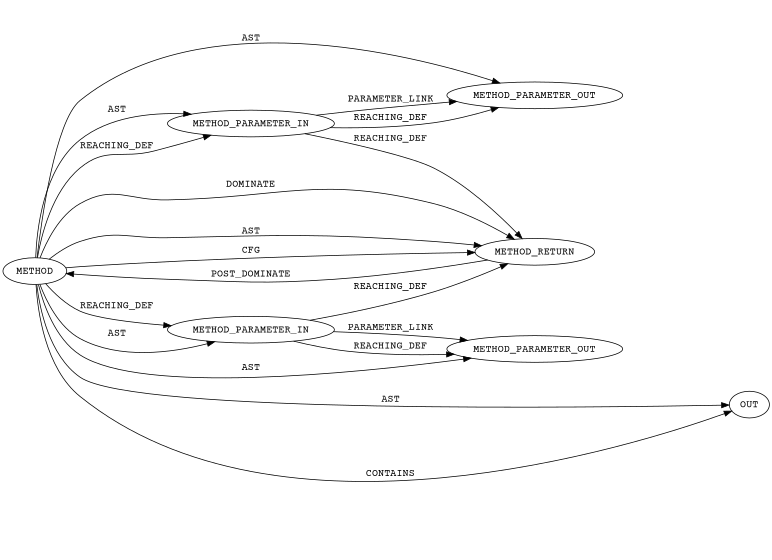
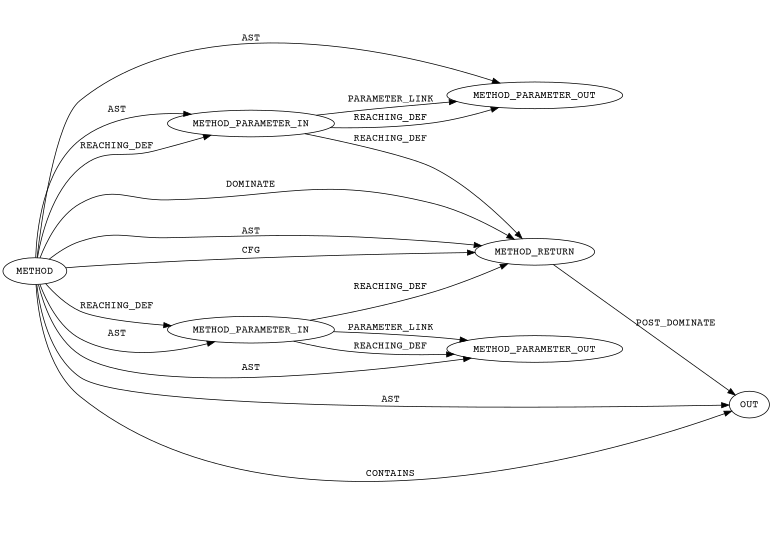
  digraph {
    fontname="Courier Prime"
    rankdir=LR
    node [CODE=p1 EVALUATION_STRATEGY=BY_VALUE IS_VARIADIC=false ORDER=1 TYPE_FULL_NAME=ANY fontname="Courier Prime"]
    edge [fontname="Courier Prime"]
    n1 [INDEX=1 NAME=p1 label=METHOD_PARAMETER_OUT]
    n2 [CODE=p2 INDEX=2 NAME=p2 ORDER=2 label=METHOD_PARAMETER_OUT]
    n3 [ARGUMENT_INDEX=1 CODE="<empty>" label=OUT EVALUATION_STRATEGY="" IS_VARIADIC=""]
    n4 [CODE=RET ORDER=2 label=METHOD_RETURN IS_VARIADIC=""]
    n5 [AST_PARENT_FULL_NAME="<global>" AST_PARENT_TYPE=NAMESPACE_BLOCK CODE="<empty>" FILENAME="<empty>" FULL_NAME="<operator>.indirectFieldAccess" IS_EXTERNAL=true NAME="<operator>.indirectFieldAccess" ORDER=0 label=METHOD EVALUATION_STRATEGY="" IS_VARIADIC="" TYPE_FULL_NAME=""]
    n6 [CODE=p2 INDEX=2 NAME=p2 ORDER=2 label=METHOD_PARAMETER_IN]
    n7 [INDEX=1 NAME=p1 label=METHOD_PARAMETER_IN]
-   n4 -> n5 [label=POST_DOMINATE]
+   n4 -> n3 [label=POST_DOMINATE]
    n5 -> n1 [label=AST]
    n5 -> n2 [label=AST]
    n5 -> n3 [label=AST]
    n5 -> n3 [label=CONTAINS]
    n5 -> n4 [label=DOMINATE]
    n5 -> n4 [label=AST]
    n5 -> n4 [label=CFG]
    n5 -> n6 [label=REACHING_DEF]
    n5 -> n6 [label=AST]
    n5 -> n7 [label=REACHING_DEF]
    n5 -> n7 [label=AST]
    n6 -> n2 [label=PARAMETER_LINK]
    n6 -> n2 [VARIABLE=p2 label=REACHING_DEF]
    n6 -> n4 [VARIABLE=p2 label=REACHING_DEF]
    n7 -> n1 [VARIABLE=p1 label=REACHING_DEF]
    n7 -> n1 [label=PARAMETER_LINK]
    n7 -> n4 [VARIABLE=p1 label=REACHING_DEF]
  }
